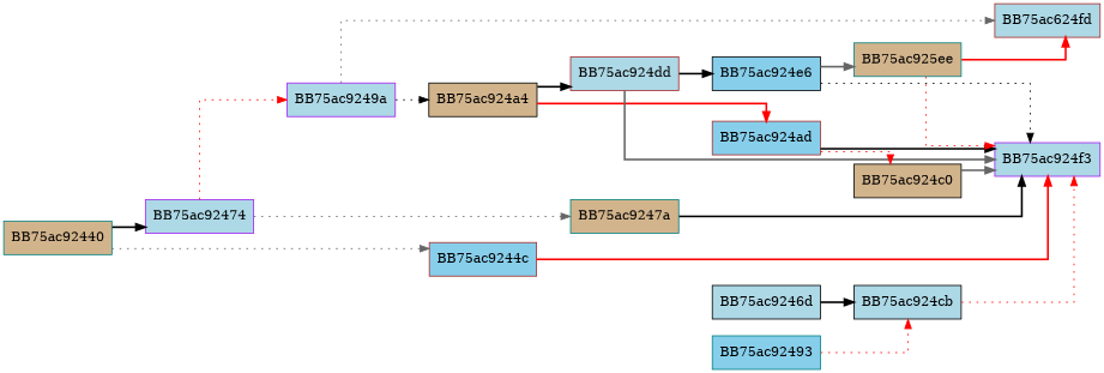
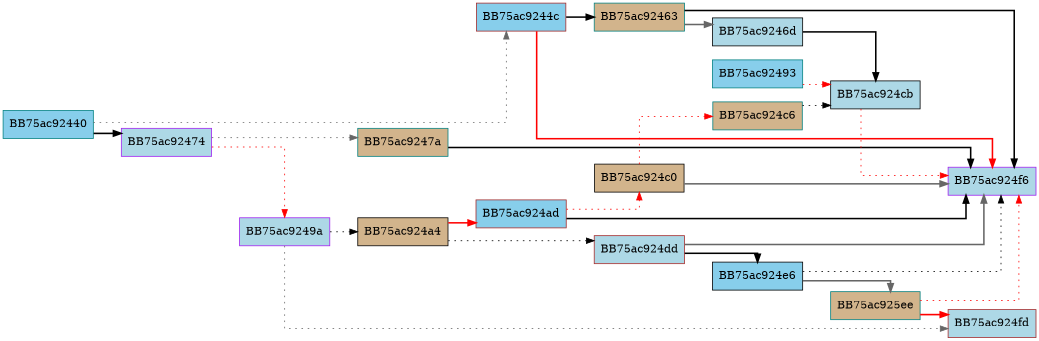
  digraph {
    rankdir=LR
    splines=ortho
    node [color=teal fillcolor=tan shape=box style=filled]
    edge [color=black style=bold]
-   BB75ac92440
+   BB75ac92440 [fillcolor=skyblue]
    BB75ac92474 [color=purple fillcolor=lightblue]
    BB75ac9244c [color=brown fillcolor=skyblue]
    BB75ac9249a [color=purple fillcolor=lightblue]
    BB75ac9247a
-   BB75ac924f3 [color=purple fillcolor=lightblue]
-   BB75ac924fd [color=brown fillcolor=lightblue label=BB75ac624fd]
+   BB75ac924f3 [color=purple fillcolor=lightblue label=BB75ac924f6]
+   BB75ac92463
+   BB75ac924fd [color=brown fillcolor=lightblue]
    BB75ac924a4 [color=black]
    BB75ac9246d [color=black fillcolor=lightblue]
    BB75ac924cb [color=black fillcolor=lightblue]
    BB75ac924dd [color=brown fillcolor=lightblue]
    BB75ac924ad [color=brown fillcolor=skyblue]
    BB75ac92493 [fillcolor=skyblue]
    BB75ac924e6 [color=black fillcolor=skyblue]
    BB75ac924c0 [color=black]
    n17 [label=BB75ac925ee]
+   BB75ac924c6
    BB75ac92440 -> BB75ac92474
    BB75ac92440 -> BB75ac9244c [color=gray40 style=dotted]
    BB75ac92474 -> BB75ac9249a [color=red style=dotted]
    BB75ac92474 -> BB75ac9247a [color=gray40 style=dotted]
    BB75ac9244c -> BB75ac924f3 [color=red]
+   BB75ac9244c -> BB75ac92463
    BB75ac9249a -> BB75ac924fd [color=gray40 style=dotted]
    BB75ac9249a -> BB75ac924a4 [style=dotted]
    BB75ac9247a -> BB75ac924f3
-   BB75ac924a4 -> BB75ac924dd
+   BB75ac92463 -> BB75ac924f3
+   BB75ac92463 -> BB75ac9246d [color=gray40]
+   BB75ac924a4 -> BB75ac924dd [style=dotted]
    BB75ac924a4 -> BB75ac924ad [color=red]
    BB75ac9246d -> BB75ac924cb
    BB75ac924cb -> BB75ac924f3 [color=red style=dotted]
    BB75ac924dd -> BB75ac924f3 [color=gray40]
    BB75ac924dd -> BB75ac924e6
    BB75ac924ad -> BB75ac924f3
    BB75ac924ad -> BB75ac924c0 [color=red style=dotted]
    BB75ac92493 -> BB75ac924cb [color=red style=dotted]
    BB75ac924e6 -> BB75ac924f3 [style=dotted]
    BB75ac924e6 -> n17 [color=gray40]
    BB75ac924c0 -> BB75ac924f3 [color=gray40]
+   BB75ac924c0 -> BB75ac924c6 [color=red style=dotted]
    n17 -> BB75ac924f3 [color=red style=dotted]
    n17 -> BB75ac924fd [color=red]
+   BB75ac924c6 -> BB75ac924cb [style=dotted]
  }
